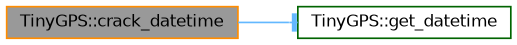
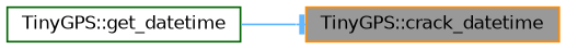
  digraph {
    rankdir=LR
    node [fontname=Helvetica fontsize=10 shape=box style=filled]
    n1 [color=darkorange fillcolor=grey60 fontcolor=black height=0.2 label="TinyGPS::crack_datetime" width=0.4]
    n2 [color=darkgreen fillcolor=white height=0.2 label="TinyGPS::get_datetime" width=0.4]
-   n1 -> n2 [color=steelblue1 fontname=Helvetica fontsize=10 labelfontname=Helvetica labelfontsize=10 style=solid arrowhead=tee]
+   n2 -> n1 [color=steelblue1 fontname=Helvetica fontsize=10 labelfontname=Helvetica labelfontsize=10 style=solid arrowhead=tee]
  }
